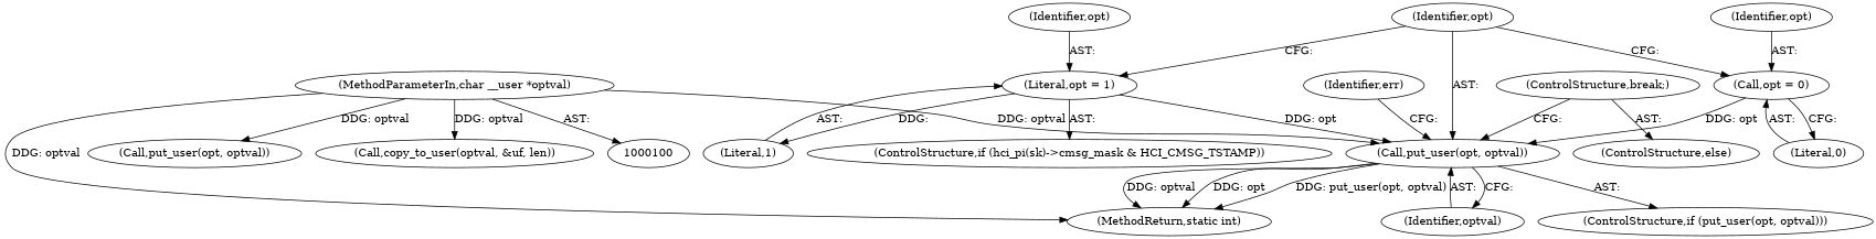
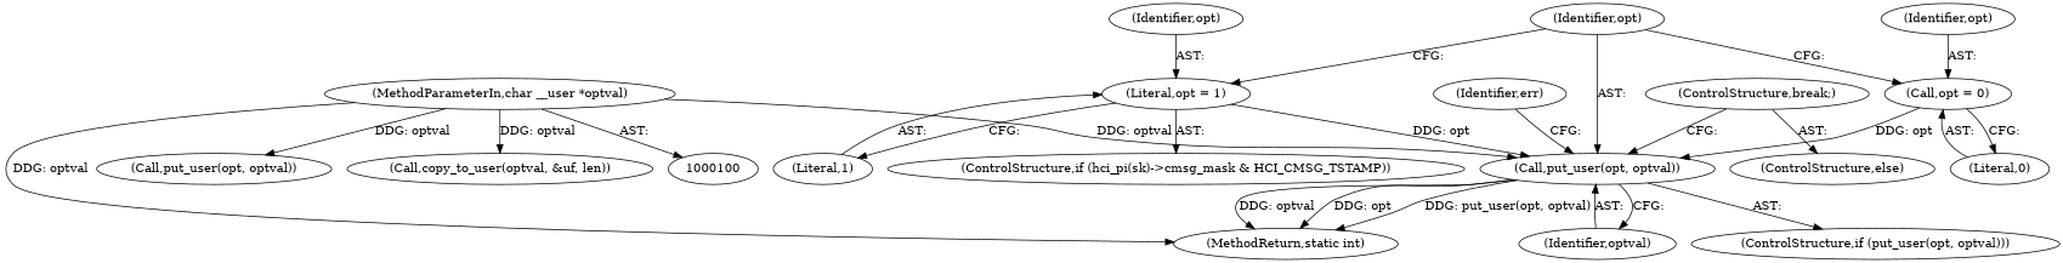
  digraph {
    n1 [label="(Call,put_user(opt, optval))"]
    n2 [label="(ControlStructure,if (put_user(opt, optval)))"]
    n3 [label="(MethodReturn,static int)"]
    n4 [label="(Identifier,optval)"]
    n5 [label="(Literal,opt = 1)"]
    n6 [label="(Literal,1)"]
    n7 [label="(ControlStructure,if (hci_pi(sk)->cmsg_mask & HCI_CMSG_TSTAMP))"]
    n8 [label="(Call,opt = 0)"]
    n9 [label="(Literal,0)"]
    n10 [label="(ControlStructure,else)"]
    n11 [label="(MethodParameterIn,char __user *optval)"]
    n12 [label="(Call,put_user(opt, optval))"]
    n13 [label="(Call,copy_to_user(optval, &uf, len))"]
    1000100
    n15 [label="(Identifier,opt)"]
    n16 [label="(ControlStructure,break;)"]
    n17 [label="(Identifier,opt)"]
    n18 [label="(Identifier,opt)"]
    n19 [label="(Identifier,err)"]
    n1 -> n2 [label="AST: "]
    n1 -> n3 [label="DDG: opt"]
    n1 -> n3 [label="DDG: put_user(opt, optval)"]
    n1 -> n3 [label="DDG: optval"]
    n1 -> n4 [label="CFG: "]
    n4 -> n1 [label="AST: "]
    n5 -> n1 [label="DDG: opt"]
-   n5 -> n6 [label="DDG: "]
+   n5 -> n6 [label="CFG: "]
    n5 -> n7 [label="AST: "]
    n6 -> n5 [label="AST: "]
    n8 -> n1 [label="DDG: opt"]
    n8 -> n9 [label="CFG: "]
    n9 -> n8 [label="AST: "]
    n11 -> n1 [label="DDG: optval"]
    n11 -> n3 [label="DDG: optval"]
    n11 -> n12 [label="DDG: optval"]
    n11 -> n13 [label="DDG: optval"]
    n11 -> 1000100 [label="AST: "]
    n15 -> n5 [label="AST: "]
    n16 -> n1 [label="CFG: "]
    n16 -> n10 [label="AST: "]
    n17 -> n1 [label="AST: "]
    n17 -> n5 [label="CFG: "]
    n17 -> n8 [label="CFG: "]
    n18 -> n8 [label="AST: "]
    n19 -> n1 [label="CFG: "]
  }
